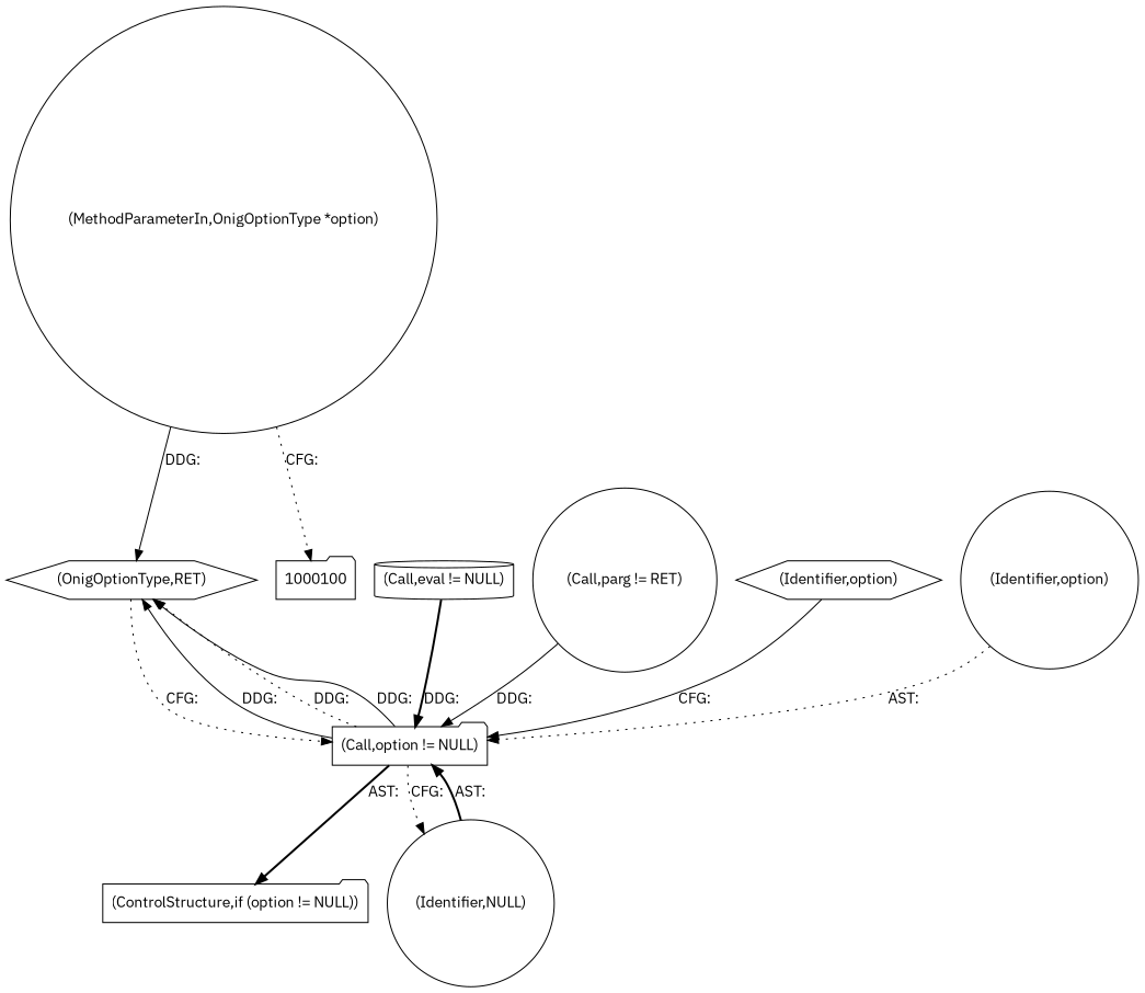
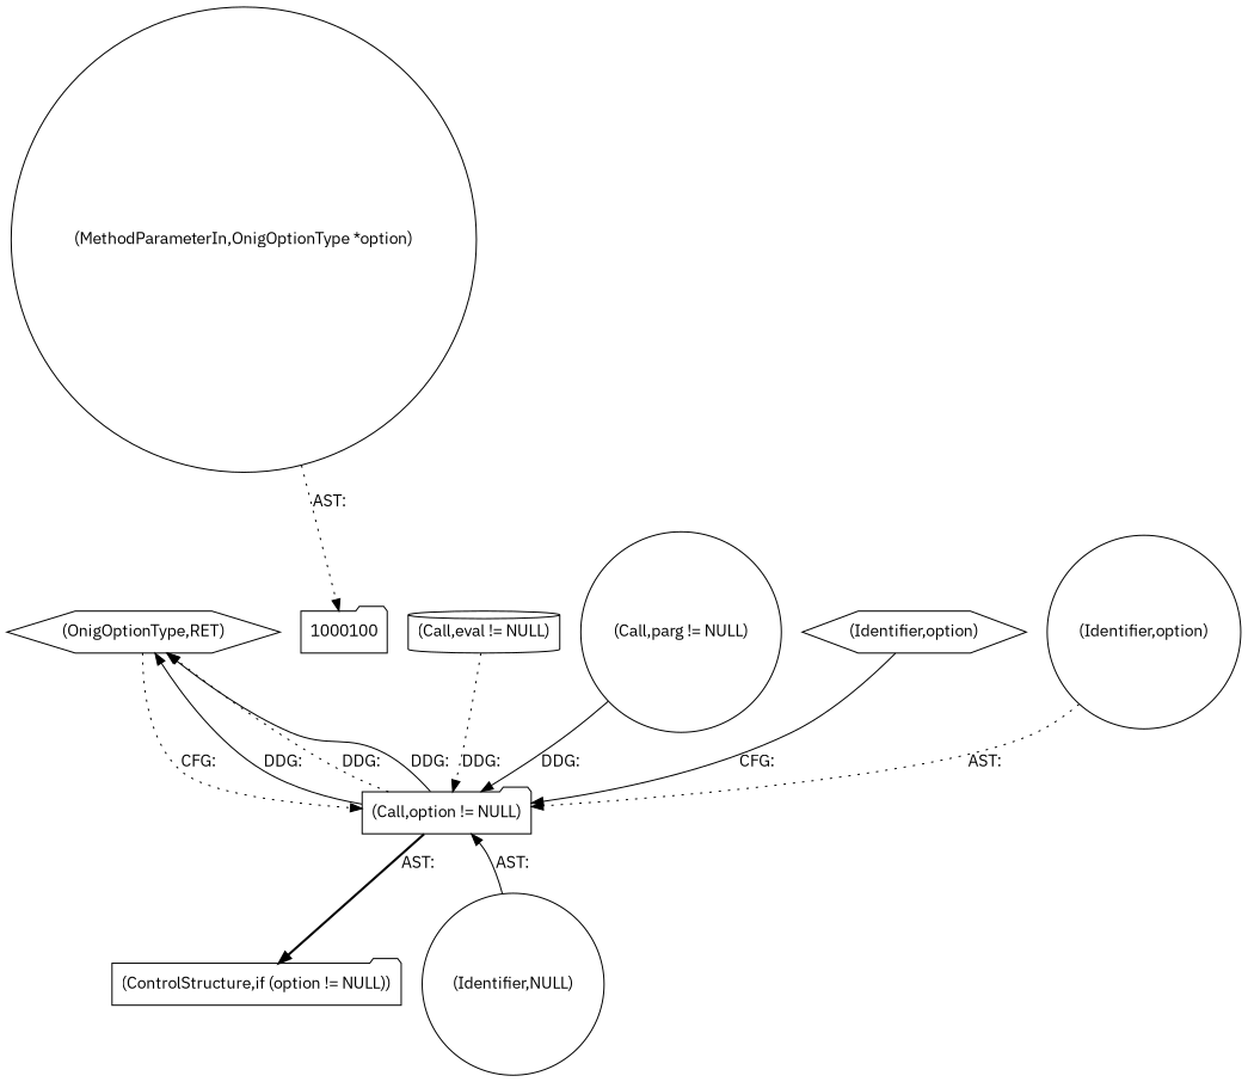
  digraph {
    fontname="IBM Plex Sans"
    node [fontname="IBM Plex Sans" shape=circle]
    edge [fontname="IBM Plex Sans" style=solid]
    n1 [label="(MethodParameterIn,OnigOptionType *option)"]
    n2 [label="(OnigOptionType,RET)" shape=hexagon]
    1000100 [shape=folder]
    n4 [label="(Call,option != NULL)" shape=folder]
    n5 [label="(ControlStructure,if (option != NULL))" shape=folder]
    n6 [label="(Identifier,NULL)"]
    n7 [label="(Call,eval != NULL)" shape=cylinder]
-   n8 [label="(Call,parg != RET)"]
+   n8 [label="(Call,parg != NULL)"]
    n9 [label="(Identifier,option)" shape=hexagon]
    n10 [label="(Identifier,option)"]
-   n1 -> n2 [label="DDG: "]
-   n1 -> 1000100 [label="CFG: " style=dotted]
+   n1 -> 1000100 [label="AST: " style=dotted]
    n2 -> n4 [label="CFG: " style=dotted]
    n4 -> n2 [label="DDG: "]
    n4 -> n2 [label="DDG: " style=dotted]
    n4 -> n2 [label="DDG: "]
    n4 -> n5 [label="AST: " style=bold]
-   n4 -> n6 [label="CFG: " style=dotted]
-   n6 -> n4 [label="AST: " style=bold]
-   n7 -> n4 [label="DDG: " style=bold]
+   n6 -> n4 [label="AST: "]
+   n7 -> n4 [label="DDG: " style=dotted]
    n8 -> n4 [label="DDG: "]
    n9 -> n4 [label="CFG: "]
    n10 -> n4 [label="AST: " style=dotted]
  }
